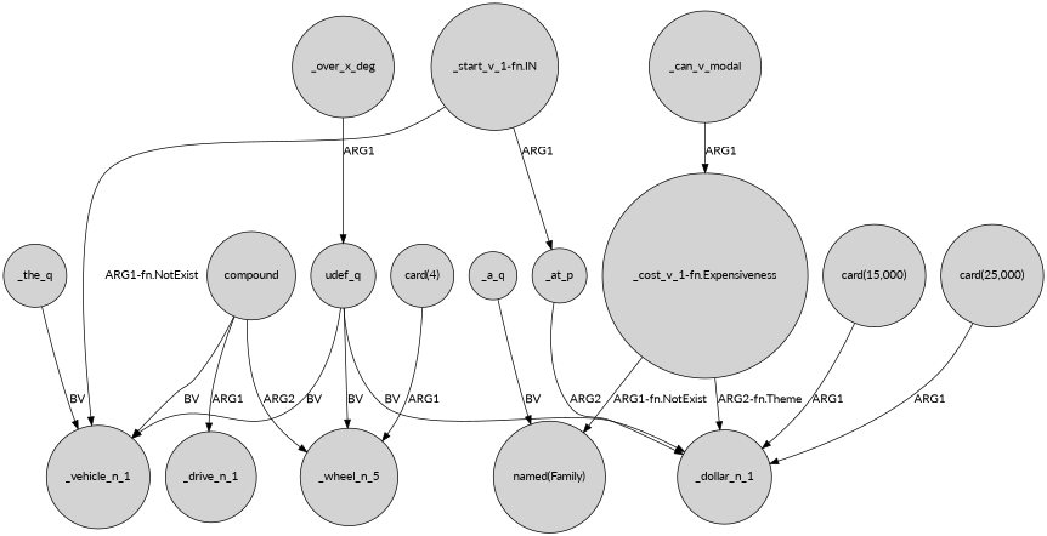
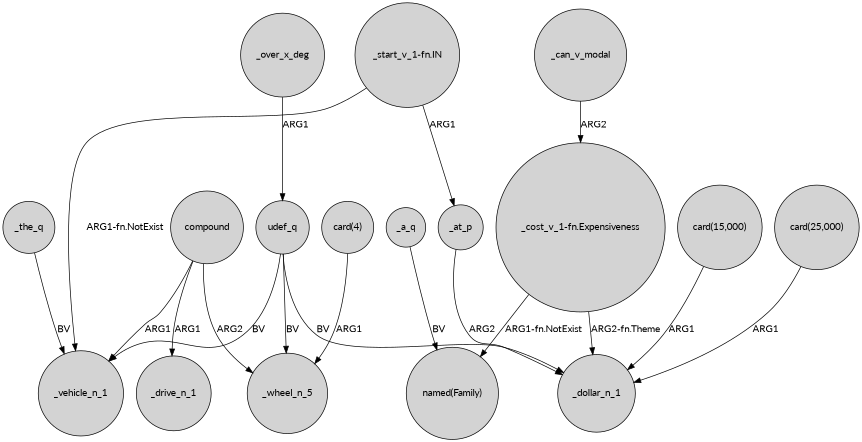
  digraph {
    fontname=Lato
    node [fontname=Lato shape=circle style=filled]
    edge [fontname=Lato]
    _at_p
    _dollar_n_1
    "_start_v_1-fn.IN"
    _vehicle_n_1
    _a_q
    "named(Family)"
    udef_q
    n8 [label=_wheel_n_5]
    _the_q
    _can_v_modal
    "_cost_v_1-fn.Expensiveness"
    _over_x_deg
    "card(15,000)"
    "card(25,000)"
    compound
    _drive_n_1
    "card(4)"
    _at_p -> _dollar_n_1 [label=ARG2]
    "_start_v_1-fn.IN" -> _at_p [label=ARG1]
    "_start_v_1-fn.IN" -> _vehicle_n_1 [label="ARG1-fn.NotExist"]
    _a_q -> "named(Family)" [label=BV]
    udef_q -> _dollar_n_1 [label=BV]
    udef_q -> _vehicle_n_1 [label=BV]
    udef_q -> n8 [label=BV]
    _the_q -> _vehicle_n_1 [label=BV]
-   _can_v_modal -> "_cost_v_1-fn.Expensiveness" [label=ARG1]
+   _can_v_modal -> "_cost_v_1-fn.Expensiveness" [label=ARG2]
    "_cost_v_1-fn.Expensiveness" -> _dollar_n_1 [label="ARG2-fn.Theme"]
    "_cost_v_1-fn.Expensiveness" -> "named(Family)" [label="ARG1-fn.NotExist"]
    _over_x_deg -> udef_q [label=ARG1]
    "card(15,000)" -> _dollar_n_1 [label=ARG1]
    "card(25,000)" -> _dollar_n_1 [label=ARG1]
-   compound -> _vehicle_n_1 [label=BV]
+   compound -> _vehicle_n_1 [label=ARG1]
    compound -> n8 [label=ARG2]
    compound -> _drive_n_1 [label=ARG1]
    "card(4)" -> n8 [label=ARG1]
  }
